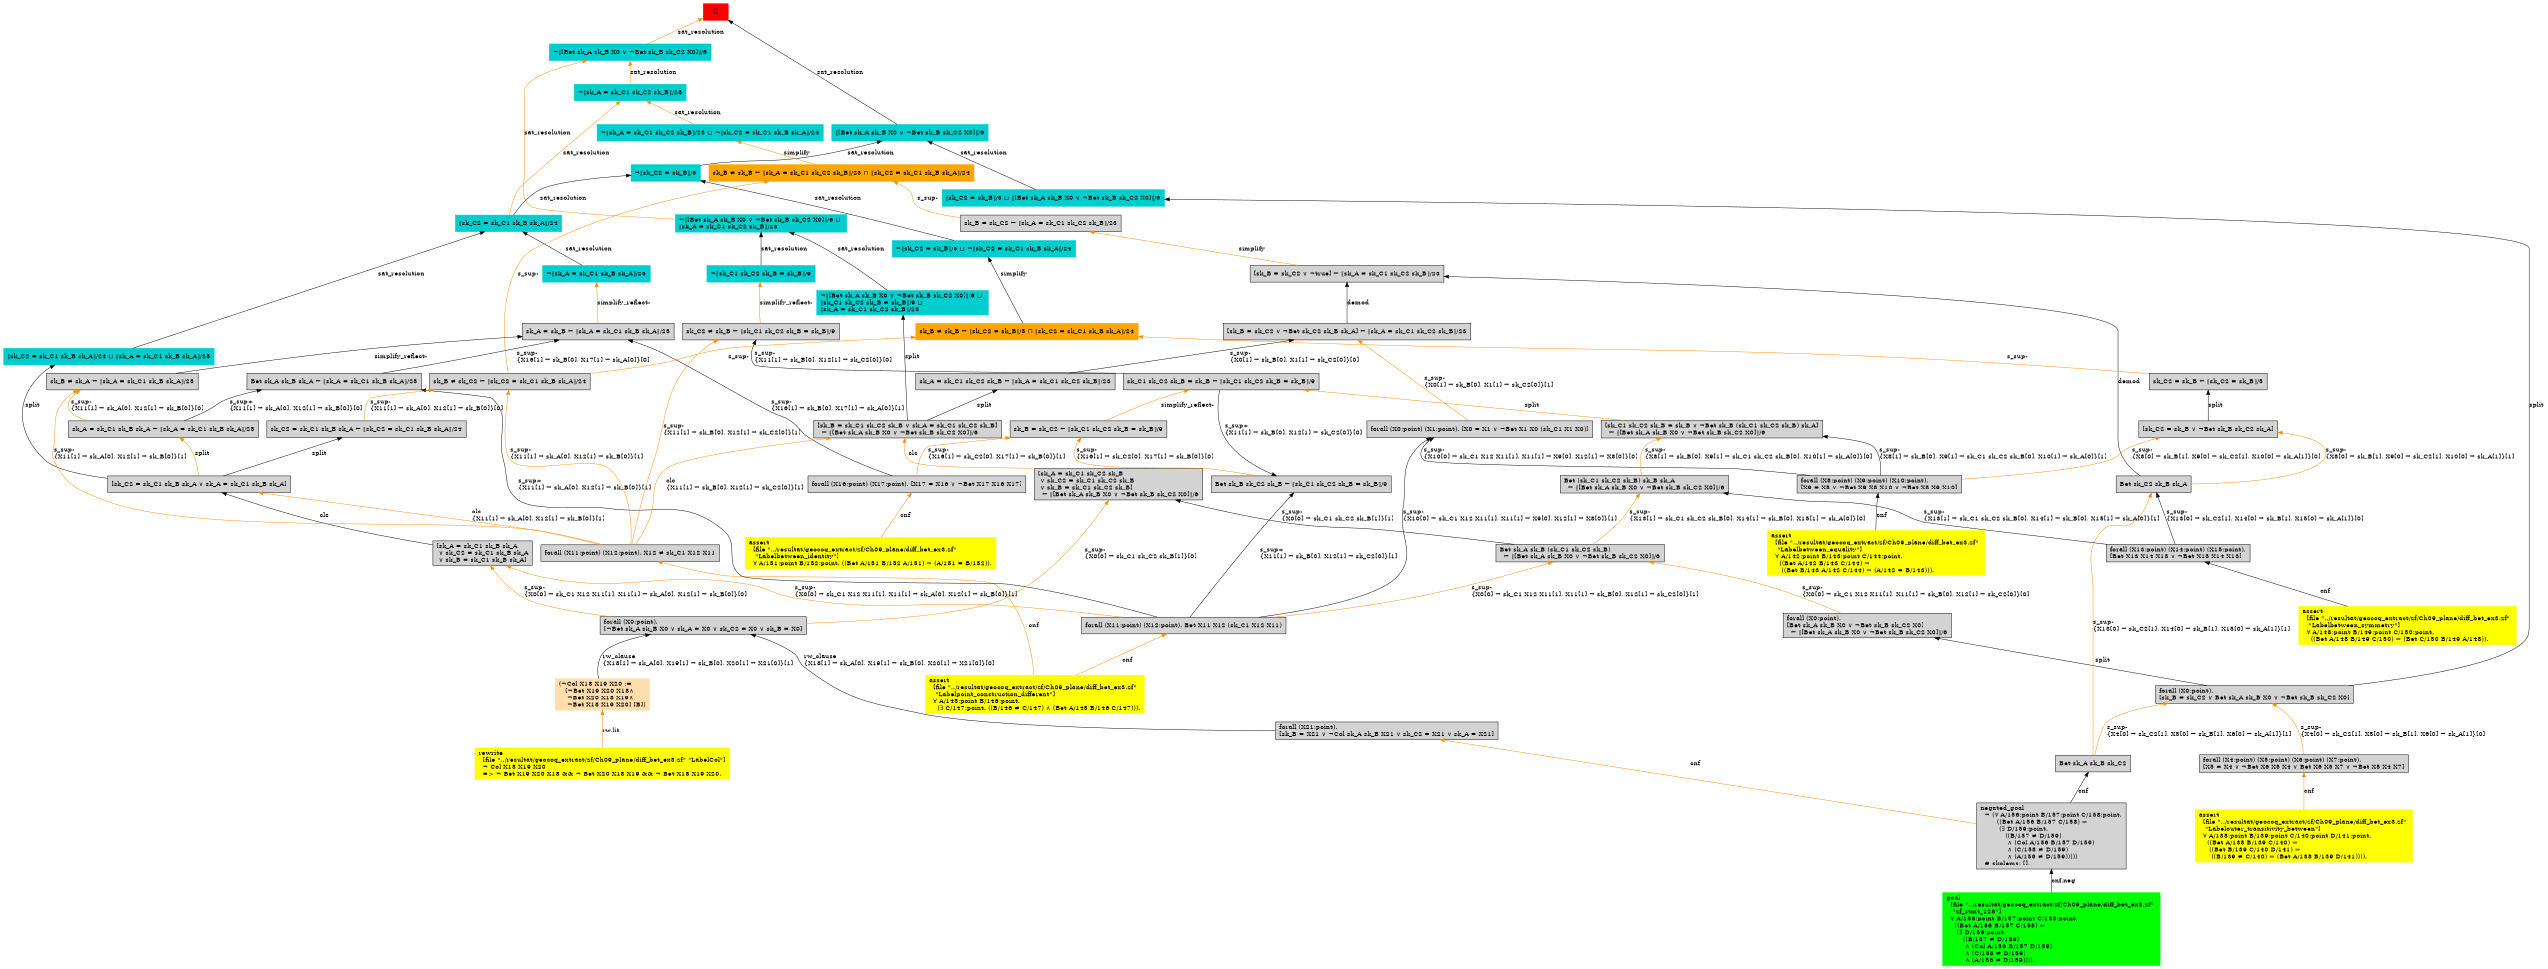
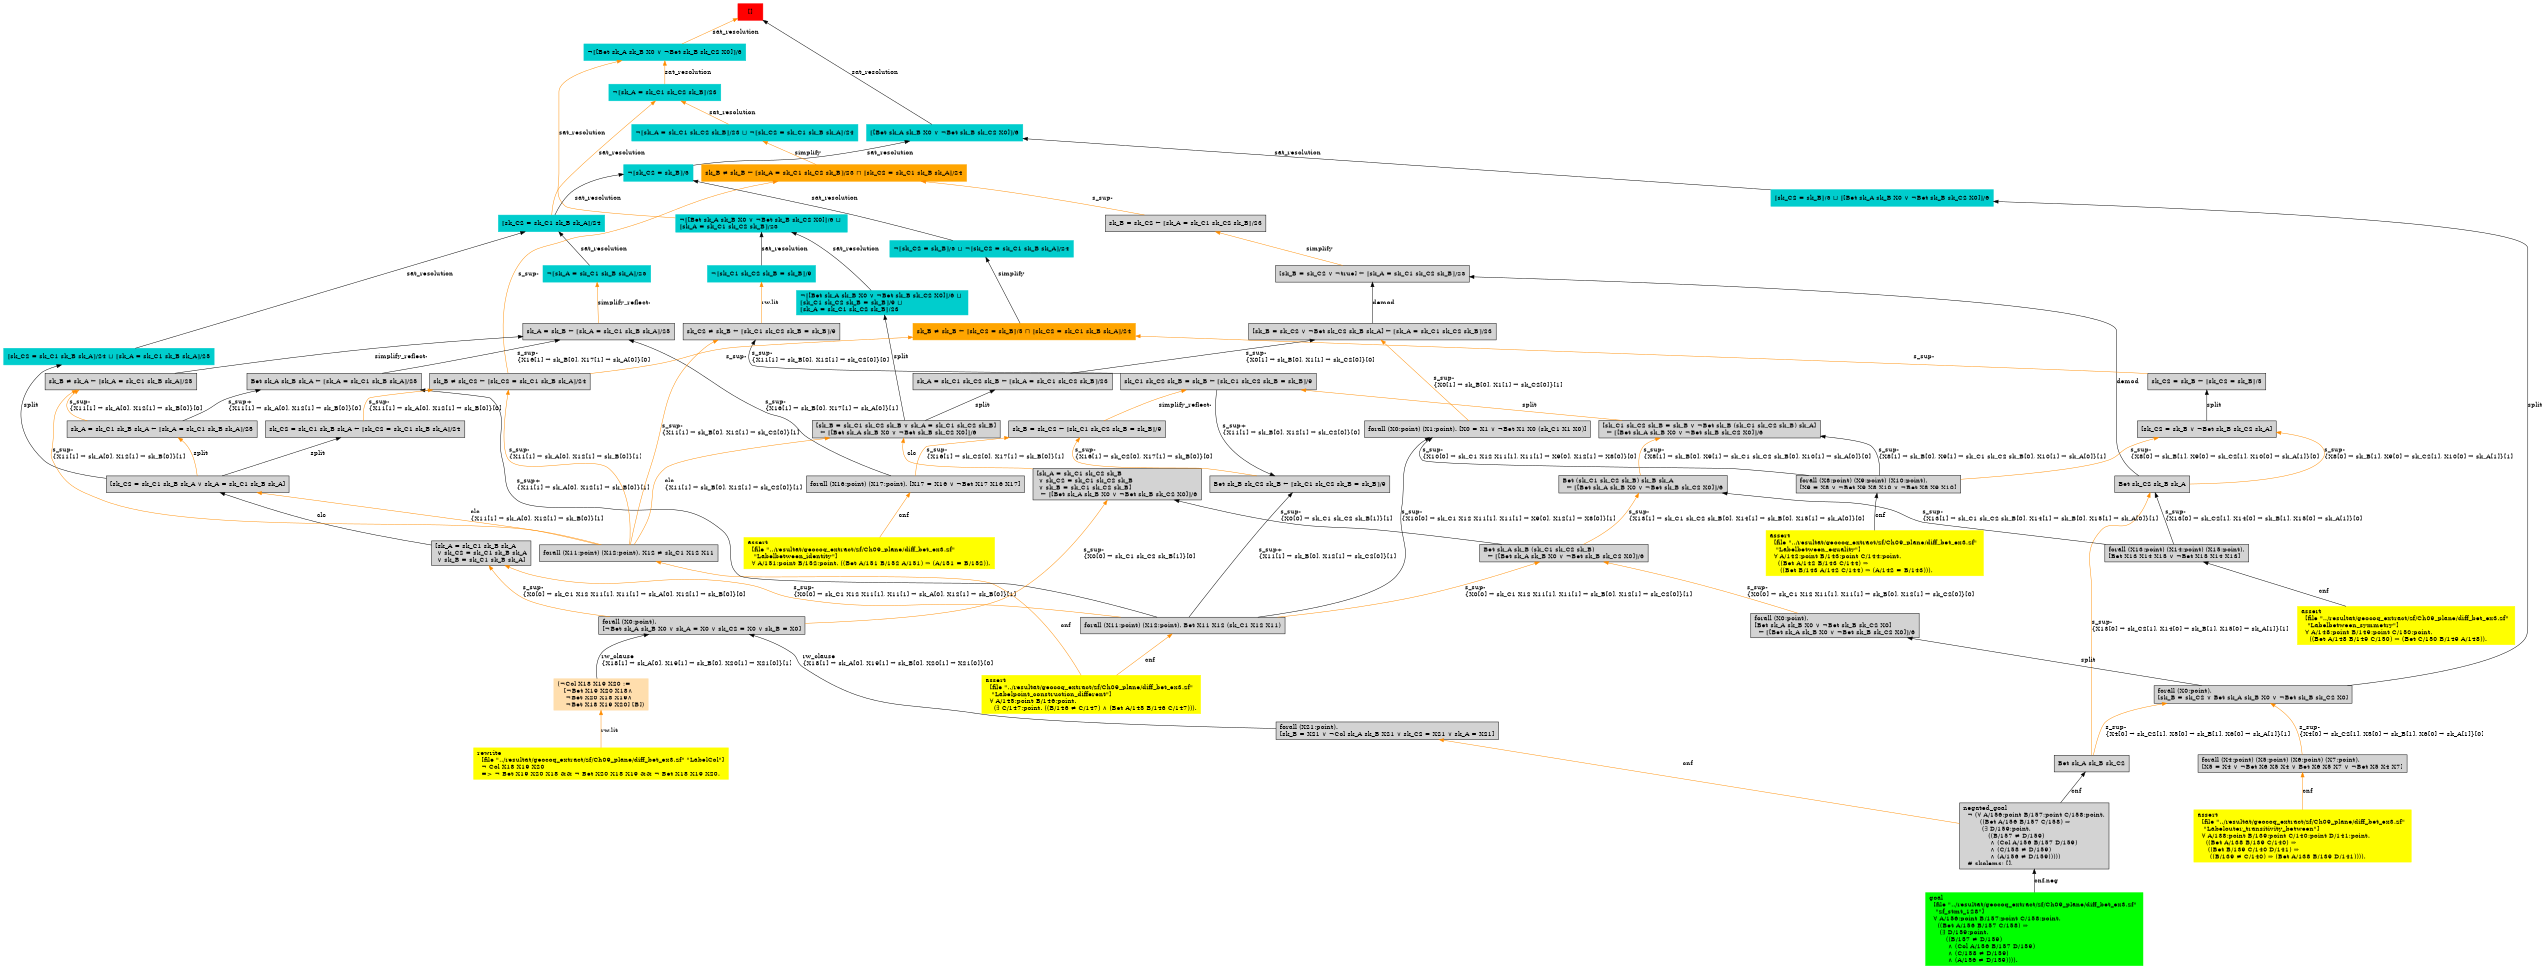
  digraph {
    fontname="DejaVu Serif"
    node [fontname="DejaVu Serif" shape=box style=filled]
    edge [color=darkorange dir=back fontname="DejaVu Serif"]
    n1 [color=red label="[]"]
    n2 [color=cyan3 label="¬⟦[Bet sk_A sk_B X0 ∨ ¬Bet sk_B sk_C2 X0]⟧/6\l"]
    n3 [color=cyan3 label="⟦[Bet sk_A sk_B X0 ∨ ¬Bet sk_B sk_C2 X0]⟧/6\l"]
    n4 [color=cyan3 label="¬⟦sk_A = sk_C1 sk_C2 sk_B⟧/23\l"]
    n5 [color=cyan3 label="¬⟦[Bet sk_A sk_B X0 ∨ ¬Bet sk_B sk_C2 X0]⟧/6 ⊔ \l⟦sk_A = sk_C1 sk_C2 sk_B⟧/23\l"]
    n6 [color=cyan3 label="¬⟦sk_C2 = sk_B⟧/5\l"]
    n7 [color=cyan3 label="⟦sk_C2 = sk_B⟧/5 ⊔ ⟦[Bet sk_A sk_B X0 ∨ ¬Bet sk_B sk_C2 X0]⟧/6\l"]
    n8 [color=cyan3 label="⟦sk_C2 = sk_C1 sk_B sk_A⟧/24\l"]
    n9 [color=cyan3 label="¬⟦sk_A = sk_C1 sk_C2 sk_B⟧/23 ⊔ ¬⟦sk_C2 = sk_C1 sk_B sk_A⟧/24\l"]
    n10 [color=cyan3 label="¬⟦sk_C1 sk_C2 sk_B = sk_B⟧/9\l"]
    n11 [color=cyan3 label="¬⟦[Bet sk_A sk_B X0 ∨ ¬Bet sk_B sk_C2 X0]⟧/6 ⊔ \l⟦sk_C1 sk_C2 sk_B = sk_B⟧/9 ⊔ \l⟦sk_A = sk_C1 sk_C2 sk_B⟧/23\l"]
    n12 [color=cyan3 label="¬⟦sk_A = sk_C1 sk_B sk_A⟧/25\l"]
    n13 [color=cyan3 label="⟦sk_C2 = sk_C1 sk_B sk_A⟧/24 ⊔ ⟦sk_A = sk_C1 sk_B sk_A⟧/25\l"]
    n14 [color=orange label="sk_B ≠ sk_B ← ⟦sk_A = sk_C1 sk_C2 sk_B⟧/23 ⊓ ⟦sk_C2 = sk_C1 sk_B sk_A⟧/24\l"]
    n15 [label="sk_A = sk_B ← ⟦sk_A = sk_C1 sk_B sk_A⟧/25\l"]
    n16 [label="[sk_C2 = sk_C1 sk_B sk_A ∨ sk_A = sk_C1 sk_B sk_A]\l"]
    n17 [label="sk_B ≠ sk_A ← ⟦sk_A = sk_C1 sk_B sk_A⟧/25\l"]
    n18 [label="forall (X11:point) (X12:point). X12 ≠ sk_C1 X12 X11\l"]
    n19 [label="sk_A = sk_C1 sk_B sk_A ← ⟦sk_A = sk_C1 sk_B sk_A⟧/25\l"]
    n20 [label="forall (X16:point) (X17:point). [X17 = X16 ∨ ¬Bet X17 X16 X17]\l"]
    n21 [label="Bet sk_A sk_B sk_A ← ⟦sk_A = sk_C1 sk_B sk_A⟧/25\l"]
    n22 [color=yellow label="assert\l  [file \"../resultat/geocoq_extract/zf/Ch09_plane/diff_bet_ex3.zf\" \l   \"Labelpoint_construction_different\"]\l  ∀ A/145:point B/146:point.\l    (∃ C/147:point. ((B/146 ≠ C/147) ∧ (Bet A/145 B/146 C/147))).\l"]
    n23 [label="[sk_A = sk_C1 sk_B sk_A\l ∨ sk_C2 = sk_C1 sk_B sk_A\l ∨ sk_B = sk_C1 sk_B sk_A]\l"]
    n24 [label="forall (X0:point).\l[¬Bet sk_A sk_B X0 ∨ sk_A = X0 ∨ sk_C2 = X0 ∨ sk_B = X0]\l"]
    n25 [label="forall (X11:point) (X12:point). Bet X11 X12 (sk_C1 X12 X11)\l"]
    n26 [color=navajowhite label="(¬Col X18 X19 X20 :=\l   [¬Bet X19 X20 X18∧\l    ¬Bet X20 X18 X19∧\l    ¬Bet X18 X19 X20] [B])\l"]
    n27 [label="forall (X21:point).\l[sk_B = X21 ∨ ¬Col sk_A sk_B X21 ∨ sk_C2 = X21 ∨ sk_A = X21]\l"]
    n28 [color=yellow label="rewrite\l  [file \"../resultat/geocoq_extract/zf/Ch09_plane/diff_bet_ex3.zf\" \"LabelCol\"]\l  ¬ Col X18 X19 X20\l  =\> ¬ Bet X19 X20 X18 && ¬ Bet X20 X18 X19 && ¬ Bet X18 X19 X20.\l"]
    n29 [label="negated_goal\l  ¬ (∀ A/156:point B/157:point C/158:point.\l        ((Bet A/156 B/157 C/158) ⇒\l         (∃ D/159:point.\l            ((B/157 ≠ D/159)\l             ∧ (Col A/156 B/157 D/159)\l             ∧ (C/158 ≠ D/159)\l             ∧ (A/156 ≠ D/159)))))\l  # skolems: [].\l"]
    n30 [color=green label="goal\l  [file \"../resultat/geocoq_extract/zf/Ch09_plane/diff_bet_ex3.zf\" \l   \"zf_stmt_128\"]\l  ∀ A/156:point B/157:point C/158:point.\l    ((Bet A/156 B/157 C/158) ⇒\l     (∃ D/159:point.\l        ((B/157 ≠ D/159)\l         ∧ (Col A/156 B/157 D/159)\l         ∧ (C/158 ≠ D/159)\l         ∧ (A/156 ≠ D/159)))).\l"]
    n31 [color=yellow label="assert\l  [file \"../resultat/geocoq_extract/zf/Ch09_plane/diff_bet_ex3.zf\" \l   \"Labelbetween_identity\"]\l  ∀ A/151:point B/152:point. ((Bet A/151 B/152 A/151) ⇒ (A/151 = B/152)).\l"]
    n32 [label="sk_B ≠ sk_C2 ← ⟦sk_C2 = sk_C1 sk_B sk_A⟧/24\l"]
    n33 [label="sk_B = sk_C2 ← ⟦sk_A = sk_C1 sk_C2 sk_B⟧/23\l"]
    n34 [label="sk_C2 = sk_C1 sk_B sk_A ← ⟦sk_C2 = sk_C1 sk_B sk_A⟧/24\l"]
    n35 [label="[sk_B = sk_C2 ∨ ¬true] ← ⟦sk_A = sk_C1 sk_C2 sk_B⟧/23\l"]
    n36 [label="Bet sk_C2 sk_B sk_A\l"]
    n37 [label="[sk_B = sk_C2 ∨ ¬Bet sk_C2 sk_B sk_A] ← ⟦sk_A = sk_C1 sk_C2 sk_B⟧/23\l"]
    n38 [label="forall (X13:point) (X14:point) (X15:point).\l[Bet X13 X14 X15 ∨ ¬Bet X15 X14 X13]\l"]
    n39 [label="Bet sk_A sk_B sk_C2\l"]
    n40 [label="forall (X0:point) (X1:point). [X0 = X1 ∨ ¬Bet X1 X0 (sk_C1 X1 X0)]\l"]
    n41 [label="sk_A = sk_C1 sk_C2 sk_B ← ⟦sk_A = sk_C1 sk_C2 sk_B⟧/23\l"]
    n42 [color=yellow label="assert\l  [file \"../resultat/geocoq_extract/zf/Ch09_plane/diff_bet_ex3.zf\" \l   \"Labelbetween_symmetry\"]\l  ∀ A/148:point B/149:point C/150:point.\l    ((Bet A/148 B/149 C/150) ⇒ (Bet C/150 B/149 A/148)).\l"]
    n43 [label="forall (X8:point) (X9:point) (X10:point).\l[X9 = X8 ∨ ¬Bet X9 X8 X10 ∨ ¬Bet X8 X9 X10]\l"]
    n44 [label="[sk_B = sk_C1 sk_C2 sk_B ∨ sk_A = sk_C1 sk_C2 sk_B]\l  ← ⟦[Bet sk_A sk_B X0 ∨ ¬Bet sk_B sk_C2 X0]⟧/6\l"]
    n45 [color=yellow label="assert\l  [file \"../resultat/geocoq_extract/zf/Ch09_plane/diff_bet_ex3.zf\" \l   \"Labelbetween_equality\"]\l  ∀ A/142:point B/143:point C/144:point.\l    ((Bet A/142 B/143 C/144) ⇒\l     ((Bet B/143 A/142 C/144) ⇒ (A/142 = B/143))).\l"]
    n46 [label="[sk_A = sk_C1 sk_C2 sk_B\l ∨ sk_C2 = sk_C1 sk_C2 sk_B\l ∨ sk_B = sk_C1 sk_C2 sk_B]\l  ← ⟦[Bet sk_A sk_B X0 ∨ ¬Bet sk_B sk_C2 X0]⟧/6\l"]
    n47 [label="Bet sk_A sk_B (sk_C1 sk_C2 sk_B)\l  ← ⟦[Bet sk_A sk_B X0 ∨ ¬Bet sk_B sk_C2 X0]⟧/6\l"]
    n48 [label="forall (X0:point).\l[Bet sk_A sk_B X0 ∨ ¬Bet sk_B sk_C2 X0]\l  ← ⟦[Bet sk_A sk_B X0 ∨ ¬Bet sk_B sk_C2 X0]⟧/6\l"]
    n49 [label="forall (X0:point).\l[sk_B = sk_C2 ∨ Bet sk_A sk_B X0 ∨ ¬Bet sk_B sk_C2 X0]\l"]
    n50 [label="forall (X4:point) (X5:point) (X6:point) (X7:point).\l[X5 = X4 ∨ ¬Bet X6 X5 X4 ∨ Bet X6 X5 X7 ∨ ¬Bet X5 X4 X7]\l"]
    n51 [color=yellow label="assert\l  [file \"../resultat/geocoq_extract/zf/Ch09_plane/diff_bet_ex3.zf\" \l   \"Labelouter_transitivity_between\"]\l  ∀ A/138:point B/139:point C/140:point D/141:point.\l    ((Bet A/138 B/139 C/140) ⇒\l     ((Bet B/139 C/140 D/141) ⇒\l      ((B/139 ≠ C/140) ⇒ (Bet A/138 B/139 D/141)))).\l"]
    n52 [label="sk_C2 ≠ sk_B ← ⟦sk_C1 sk_C2 sk_B = sk_B⟧/9\l"]
    n53 [label="sk_C1 sk_C2 sk_B = sk_B ← ⟦sk_C1 sk_C2 sk_B = sk_B⟧/9\l"]
    n54 [label="sk_B = sk_C2 ← ⟦sk_C1 sk_C2 sk_B = sk_B⟧/9\l"]
    n55 [label="Bet sk_B sk_C2 sk_B ← ⟦sk_C1 sk_C2 sk_B = sk_B⟧/9\l"]
    n56 [label="[sk_C1 sk_C2 sk_B = sk_B ∨ ¬Bet sk_B (sk_C1 sk_C2 sk_B) sk_A]\l  ← ⟦[Bet sk_A sk_B X0 ∨ ¬Bet sk_B sk_C2 X0]⟧/6\l"]
    n57 [label="Bet (sk_C1 sk_C2 sk_B) sk_B sk_A\l  ← ⟦[Bet sk_A sk_B X0 ∨ ¬Bet sk_B sk_C2 X0]⟧/6\l"]
    n58 [color=cyan3 label="¬⟦sk_C2 = sk_B⟧/5 ⊔ ¬⟦sk_C2 = sk_C1 sk_B sk_A⟧/24\l"]
    n59 [color=orange label="sk_B ≠ sk_B ← ⟦sk_C2 = sk_B⟧/5 ⊓ ⟦sk_C2 = sk_C1 sk_B sk_A⟧/24\l"]
    n60 [label="sk_C2 = sk_B ← ⟦sk_C2 = sk_B⟧/5\l"]
    n61 [label="[sk_C2 = sk_B ∨ ¬Bet sk_B sk_C2 sk_A]\l"]
    n1 -> n2 [label=sat_resolution]
    n1 -> n3 [color=black label=sat_resolution]
    n2 -> n4 [label=sat_resolution]
    n2 -> n5 [label=sat_resolution]
    n3 -> n6 [color=black label=sat_resolution]
    n3 -> n7 [color=black label=sat_resolution]
    n4 -> n8 [label=sat_resolution]
    n4 -> n9 [label=sat_resolution]
    n5 -> n10 [color=black label=sat_resolution]
    n5 -> n11 [color=black label=sat_resolution]
    n6 -> n8 [color=black label=sat_resolution]
    n6 -> n58 [color=black label=sat_resolution]
    n7 -> n49 [color=black label=split]
    n8 -> n12 [color=black label=sat_resolution]
    n8 -> n13 [color=black label=sat_resolution]
    n9 -> n14 [label=simplify]
-   n10 -> n52 [label="simplify_reflect-"]
+   n10 -> n52 [label="rw.lit"]
    n11 -> n44 [color=black label=split]
    n12 -> n15 [label="simplify_reflect-"]
    n13 -> n16 [color=black label=split]
    n14 -> n32 [label="s_sup-\l"]
    n14 -> n33 [label="s_sup-\l"]
    n15 -> n17 [color=black label="simplify_reflect-"]
    n15 -> n20 [color=black label="s_sup-\l\{X16[1] → sk_B[0], X17[1] → sk_A[0]\}[1]\l"]
    n15 -> n21 [color=black label="s_sup-\l\{X16[1] → sk_B[0], X17[1] → sk_A[0]\}[0]\l"]
    n16 -> n18 [label="clc\l\{X11[1] → sk_A[0], X12[1] → sk_B[0]\}[1]\l"]
    n16 -> n23 [color=black label=clc]
    n17 -> n18 [label="s_sup-\l\{X11[1] → sk_A[0], X12[1] → sk_B[0]\}[1]\l"]
    n17 -> n19 [label="s_sup-\l\{X11[1] → sk_A[0], X12[1] → sk_B[0]\}[0]\l"]
    n18 -> n22 [label=cnf]
    n19 -> n16 [label=split]
    n20 -> n31 [label=cnf]
    n21 -> n19 [color=black label="s_sup+\l\{X11[1] → sk_A[0], X12[1] → sk_B[0]\}[0]\l"]
    n21 -> n25 [color=black label="s_sup+\l\{X11[1] → sk_A[0], X12[1] → sk_B[0]\}[1]\l"]
    n23 -> n24 [label="s_sup-\l\{X0[0] → sk_C1 X12 X11[1], X11[1] → sk_A[0], X12[1] → sk_B[0]\}[0]\l"]
    n23 -> n25 [label="s_sup-\l\{X0[0] → sk_C1 X12 X11[1], X11[1] → sk_A[0], X12[1] → sk_B[0]\}[1]\l"]
    n24 -> n26 [color=black label="rw_clause\l\{X18[1] → sk_A[0], X19[1] → sk_B[0], X20[1] → X21[0]\}[1]\l"]
    n24 -> n27 [color=black label="rw_clause\l\{X18[1] → sk_A[0], X19[1] → sk_B[0], X20[1] → X21[0]\}[0]\l"]
    n25 -> n22 [label=cnf]
    n26 -> n28 [label="rw.lit"]
    n27 -> n29 [label=cnf]
    n29 -> n30 [color=black label="cnf.neg"]
    n32 -> n18 [label="s_sup-\l\{X11[1] → sk_A[0], X12[1] → sk_B[0]\}[1]\l"]
    n32 -> n34 [label="s_sup-\l\{X11[1] → sk_A[0], X12[1] → sk_B[0]\}[0]\l"]
    n33 -> n35 [label=simplify]
    n34 -> n16 [color=black label=split]
    n35 -> n36 [color=black label=demod]
    n35 -> n37 [color=black label=demod]
    n36 -> n38 [color=black label="s_sup-\l\{X13[0] → sk_C2[1], X14[0] → sk_B[1], X15[0] → sk_A[1]\}[0]\l"]
    n36 -> n39 [label="s_sup-\l\{X13[0] → sk_C2[1], X14[0] → sk_B[1], X15[0] → sk_A[1]\}[1]\l"]
    n37 -> n40 [label="s_sup-\l\{X0[1] → sk_B[0], X1[1] → sk_C2[0]\}[1]\l"]
    n37 -> n41 [color=black label="s_sup-\l\{X0[1] → sk_B[0], X1[1] → sk_C2[0]\}[0]\l"]
    n38 -> n42 [color=black label=cnf]
    n39 -> n29 [color=black label=cnf]
    n40 -> n25 [color=black label="s_sup-\l\{X10[0] → sk_C1 X12 X11[1], X11[1] → X9[0], X12[1] → X8[0]\}[1]\l"]
    n40 -> n43 [color=black label="s_sup-\l\{X10[0] → sk_C1 X12 X11[1], X11[1] → X9[0], X12[1] → X8[0]\}[0]\l"]
    n41 -> n44 [color=black label=split]
    n43 -> n45 [color=black label=cnf]
    n44 -> n18 [label="clc\l\{X11[1] → sk_B[0], X12[1] → sk_C2[0]\}[1]\l"]
    n44 -> n46 [label=clc]
    n46 -> n24 [label="s_sup-\l\{X0[0] → sk_C1 sk_C2 sk_B[1]\}[0]\l"]
    n46 -> n47 [color=black label="s_sup-\l\{X0[0] → sk_C1 sk_C2 sk_B[1]\}[1]\l"]
    n47 -> n25 [label="s_sup-\l\{X0[0] → sk_C1 X12 X11[1], X11[1] → sk_B[0], X12[1] → sk_C2[0]\}[1]\l"]
    n47 -> n48 [label="s_sup-\l\{X0[0] → sk_C1 X12 X11[1], X11[1] → sk_B[0], X12[1] → sk_C2[0]\}[0]\l"]
    n48 -> n49 [color=black label=split]
    n49 -> n39 [label="s_sup-\l\{X4[0] → sk_C2[1], X5[0] → sk_B[1], X6[0] → sk_A[1]\}[1]\l"]
    n49 -> n50 [label="s_sup-\l\{X4[0] → sk_C2[1], X5[0] → sk_B[1], X6[0] → sk_A[1]\}[0]\l"]
    n50 -> n51 [label=cnf]
    n52 -> n18 [label="s_sup-\l\{X11[1] → sk_B[0], X12[1] → sk_C2[0]\}[1]\l"]
    n52 -> n53 [color=black label="s_sup-\l\{X11[1] → sk_B[0], X12[1] → sk_C2[0]\}[0]\l"]
    n53 -> n54 [label="simplify_reflect-"]
    n53 -> n56 [label=split]
    n54 -> n20 [label="s_sup-\l\{X16[1] → sk_C2[0], X17[1] → sk_B[0]\}[1]\l"]
    n54 -> n55 [label="s_sup-\l\{X16[1] → sk_C2[0], X17[1] → sk_B[0]\}[0]\l"]
    n55 -> n25 [color=black label="s_sup+\l\{X11[1] → sk_B[0], X12[1] → sk_C2[0]\}[1]\l"]
    n55 -> n53 [color=black label="s_sup+\l\{X11[1] → sk_B[0], X12[1] → sk_C2[0]\}[0]\l"]
    n56 -> n43 [color=black label="s_sup-\l\{X8[1] → sk_B[0], X9[1] → sk_C1 sk_C2 sk_B[0], X10[1] → sk_A[0]\}[1]\l"]
    n56 -> n57 [label="s_sup-\l\{X8[1] → sk_B[0], X9[1] → sk_C1 sk_C2 sk_B[0], X10[1] → sk_A[0]\}[0]\l"]
    n57 -> n38 [color=black label="s_sup-\l\{X13[1] → sk_C1 sk_C2 sk_B[0], X14[1] → sk_B[0], X15[1] → sk_A[0]\}[1]\l"]
    n57 -> n47 [label="s_sup-\l\{X13[1] → sk_C1 sk_C2 sk_B[0], X14[1] → sk_B[0], X15[1] → sk_A[0]\}[0]\l"]
    n58 -> n59 [color=black label=simplify]
    n59 -> n32 [label="s_sup-\l"]
    n59 -> n60 [label="s_sup-\l"]
    n60 -> n61 [color=black label=split]
    n61 -> n36 [label="s_sup-\l\{X8[0] → sk_B[1], X9[0] → sk_C2[1], X10[0] → sk_A[1]\}[1]\l"]
    n61 -> n43 [label="s_sup-\l\{X8[0] → sk_B[1], X9[0] → sk_C2[1], X10[0] → sk_A[1]\}[0]\l"]
  }
